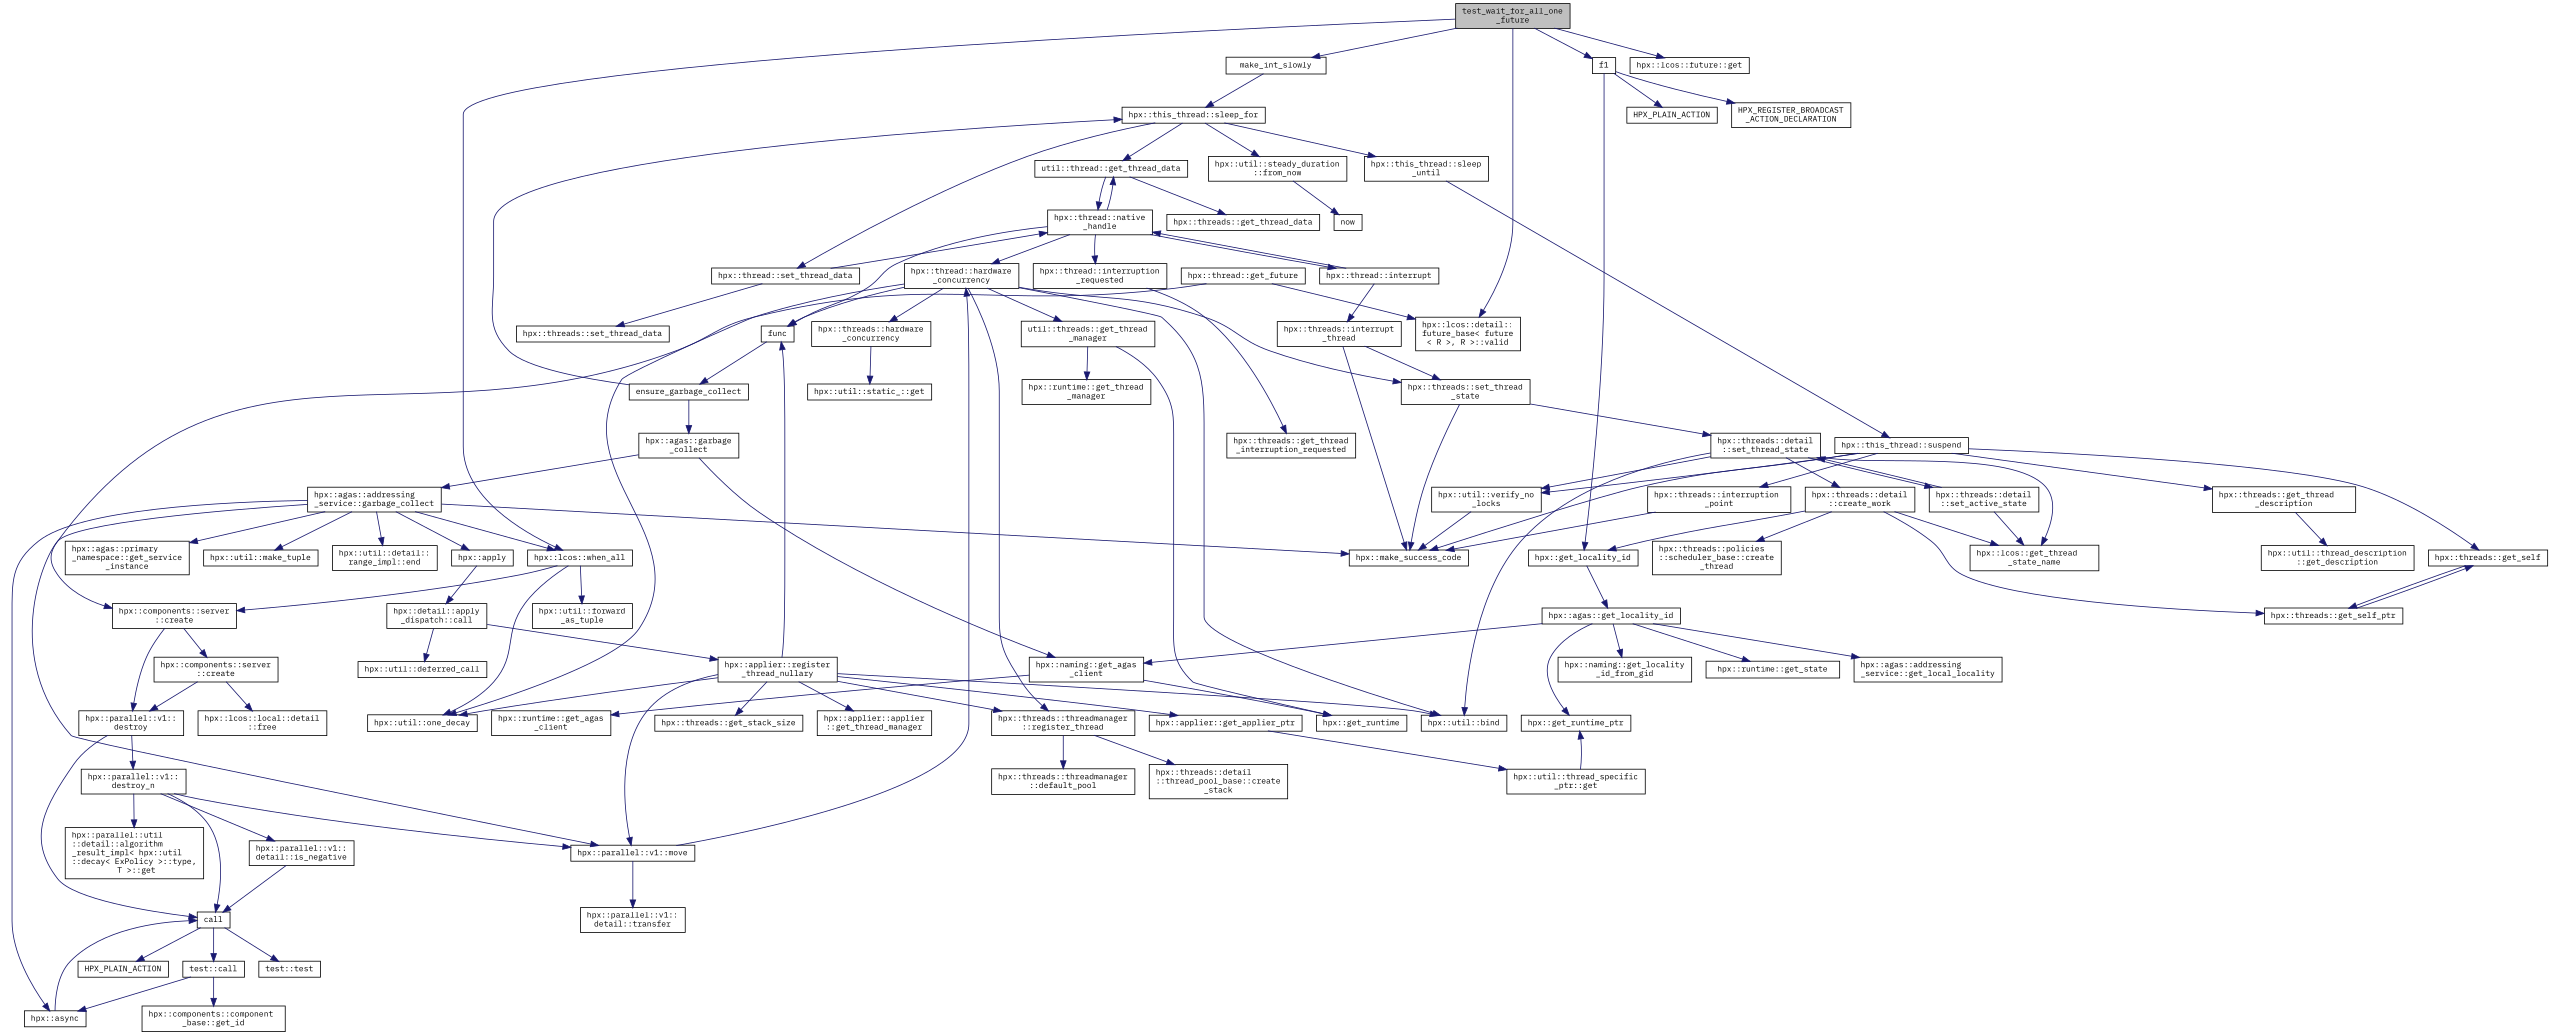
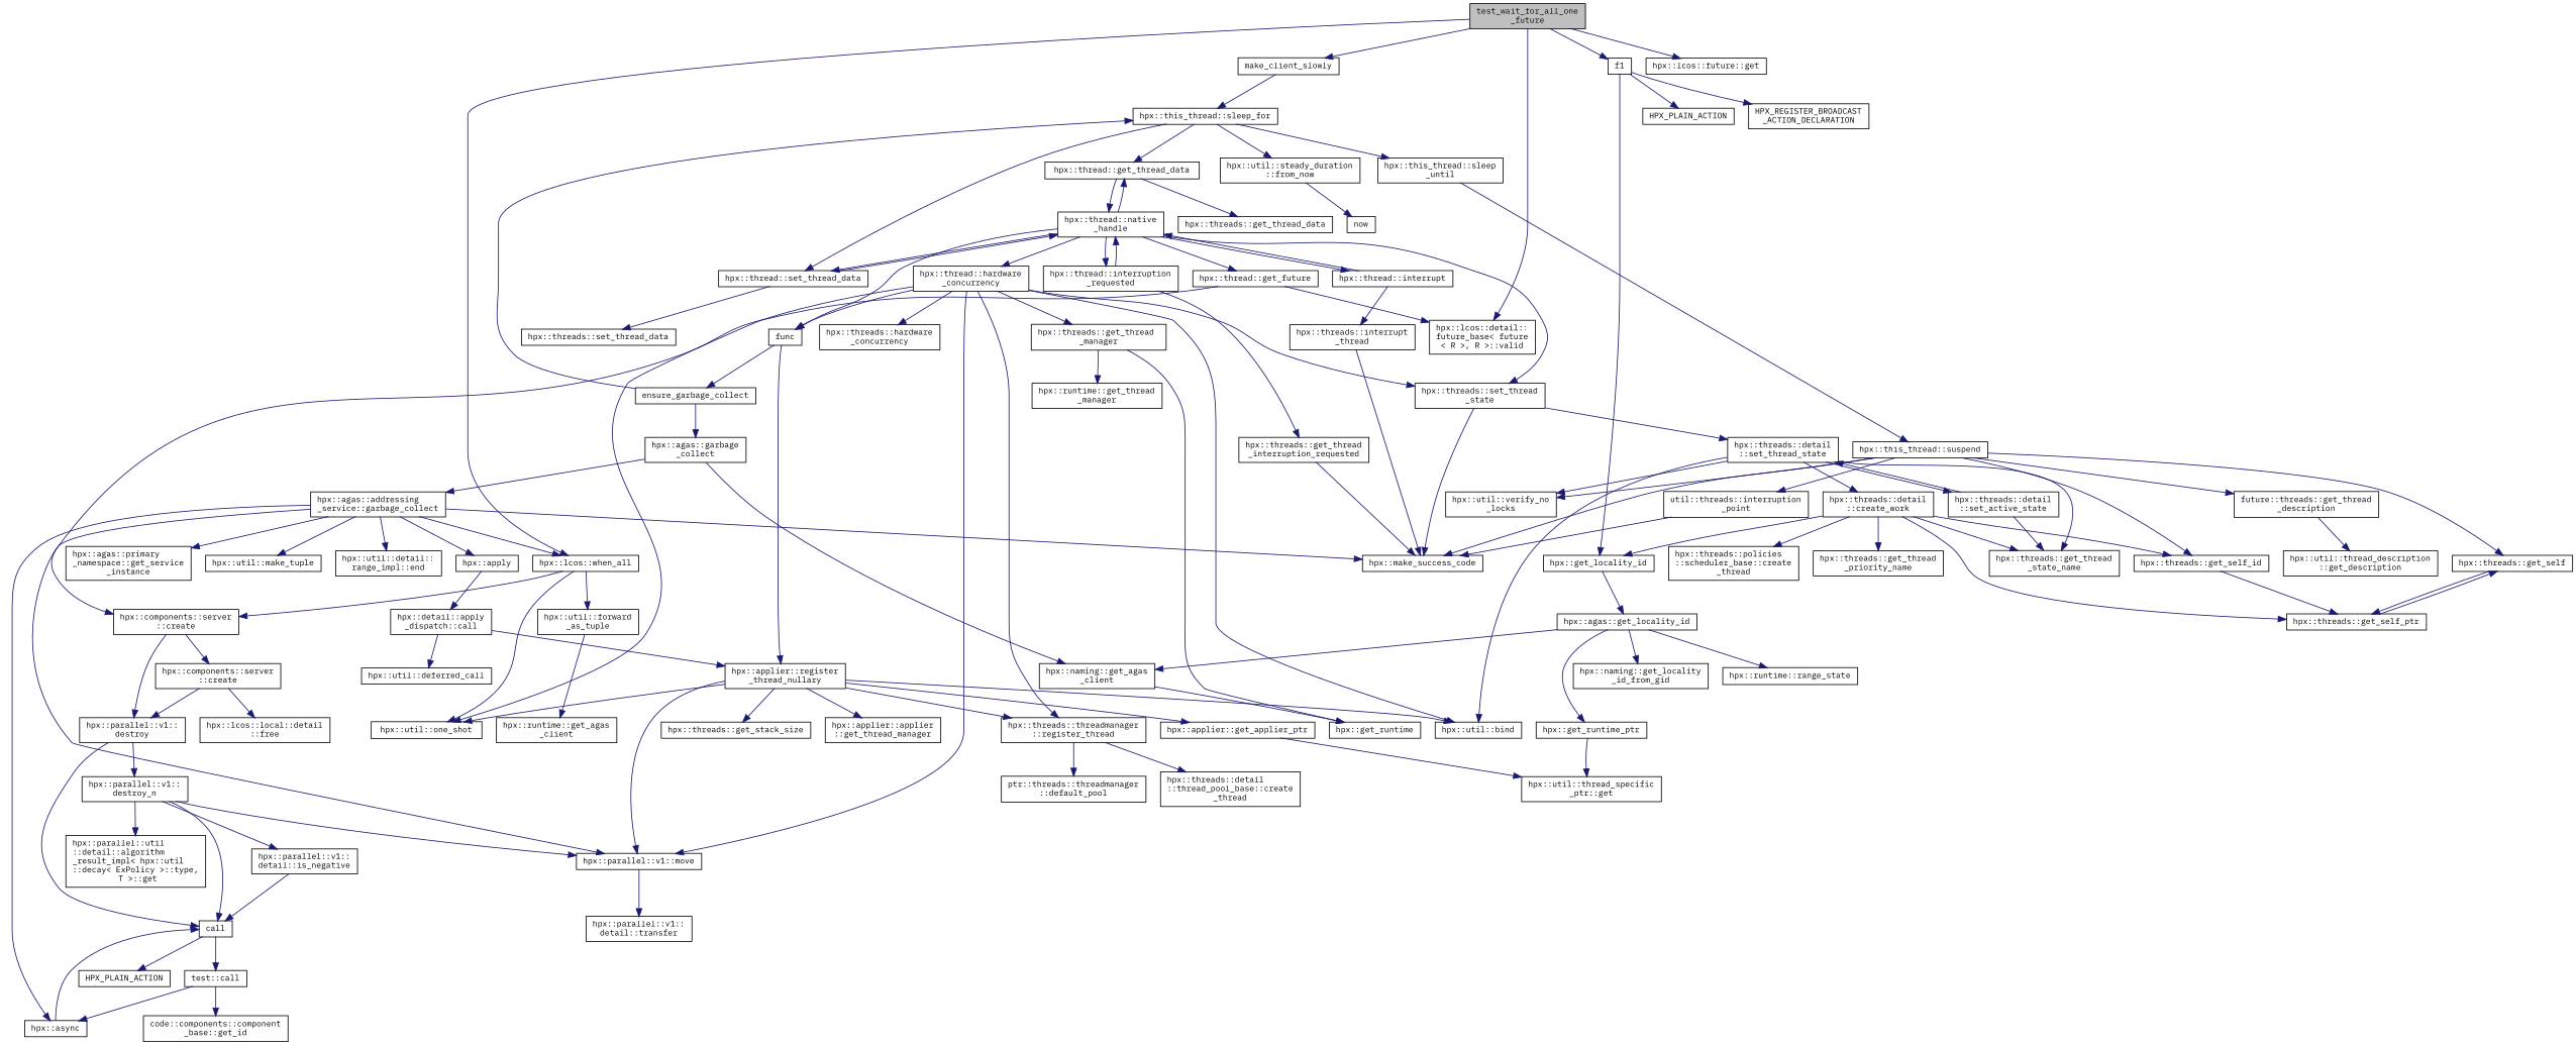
  digraph {
    fontname="IBM Plex Mono"
    rankdir=TB
    node [color=black fillcolor=white fontname="IBM Plex Mono" fontsize=10 shape=record style=filled]
    edge [color=midnightblue fontname="IBM Plex Mono" fontsize=10 labelfontname=Helvetica labelfontsize=10 style=solid]
    n1 [fillcolor=grey75 fontcolor=black height=0.2 label="test_wait_for_all_one\l_future" width=0.4]
-   n2 [height=0.2 label=make_int_slowly width=0.4]
+   n2 [height=0.2 label=make_client_slowly width=0.4]
    n3 [height=0.2 label="hpx::lcos::when_all" width=0.4]
    n4 [height=0.2 label="hpx::lcos::detail::\lfuture_base\< future\l\< R \>, R \>::valid" width=0.4]
    n5 [height=0.2 label=f1 width=0.4]
    n6 [height=0.2 label="hpx::lcos::future::get" width=0.4]
    n7 [height=0.2 label="hpx::this_thread::sleep_for" width=0.4]
-   n8 [height=0.2 label="hpx::util::one_decay" width=0.4]
+   n8 [height=0.2 label="hpx::util::one_shot" width=0.4]
    n9 [height=0.2 label="hpx::util::forward\l_as_tuple" width=0.4]
    n10 [height=0.2 label="hpx::components::server\l::create" width=0.4]
    n11 [height=0.2 label="hpx::get_locality_id" width=0.4]
    n12 [height=0.2 label=HPX_PLAIN_ACTION width=0.4]
    n13 [height=0.2 label="HPX_REGISTER_BROADCAST\l_ACTION_DECLARATION" width=0.4]
    n14 [height=0.2 label="hpx::this_thread::sleep\l_until" width=0.4]
    n15 [height=0.2 label="hpx::util::steady_duration\l::from_now" width=0.4]
-   n16 [height=0.2 label="util::thread::get_thread_data" width=0.4]
+   n16 [height=0.2 label="hpx::thread::get_thread_data" width=0.4]
    n17 [height=0.2 label="hpx::thread::set_thread_data" width=0.4]
    n18 [height=0.2 label="hpx::this_thread::suspend" width=0.4]
    n19 [height=0.2 label=now width=0.4]
    n20 [height=0.2 label="hpx::threads::get_thread_data" width=0.4]
    n21 [height=0.2 label="hpx::thread::native\l_handle" width=0.4]
    n22 [height=0.2 label="hpx::threads::set_thread_data" width=0.4]
    n23 [height=0.2 label="hpx::threads::get_self" width=0.4]
-   n25 [height=0.2 label="hpx::threads::interruption\l_point" width=0.4]
+   n24 [height=0.2 label="hpx::threads::get_self_id" width=0.4]
+   n25 [height=0.2 label="util::threads::interruption\l_point" width=0.4]
    n26 [height=0.2 label="hpx::make_success_code" width=0.4]
    n27 [height=0.2 label="hpx::util::verify_no\l_locks" width=0.4]
-   n28 [height=0.2 label="hpx::threads::get_thread\l_description" width=0.4]
+   n28 [height=0.2 label="future::threads::get_thread\l_description" width=0.4]
    n29 [height=0.2 label="hpx::threads::get_self_ptr" width=0.4]
    n30 [height=0.2 label="hpx::util::thread_description\l::get_description" width=0.4]
    n31 [height=0.2 label="hpx::thread::hardware\l_concurrency" width=0.4]
    n32 [height=0.2 label=func width=0.4]
    n33 [height=0.2 label="hpx::thread::interrupt" width=0.4]
    n34 [height=0.2 label="hpx::thread::interruption\l_requested" width=0.4]
    n35 [height=0.2 label="hpx::thread::get_future" width=0.4]
    n36 [height=0.2 label="hpx::threads::hardware\l_concurrency" width=0.4]
    n37 [height=0.2 label="hpx::util::bind" width=0.4]
    n38 [height=0.2 label="hpx::parallel::v1::move" width=0.4]
    n39 [height=0.2 label="hpx::threads::threadmanager\l::register_thread" width=0.4]
-   n40 [height=0.2 label="util::threads::get_thread\l_manager" width=0.4]
+   n40 [height=0.2 label="hpx::threads::get_thread\l_manager" width=0.4]
    n41 [height=0.2 label="hpx::threads::set_thread\l_state" width=0.4]
    n42 [height=0.2 label=ensure_garbage_collect width=0.4]
    n43 [height=0.2 label="hpx::threads::interrupt\l_thread" width=0.4]
    n44 [height=0.2 label="hpx::threads::get_thread\l_interruption_requested" width=0.4]
-   n45 [height=0.2 label="hpx::util::static_::get" width=0.4]
    n46 [height=0.2 label="hpx::parallel::v1::\ldetail::transfer" width=0.4]
-   n47 [height=0.2 label="hpx::threads::threadmanager\l::default_pool" width=0.4]
-   n48 [height=0.2 label="hpx::threads::detail\l::thread_pool_base::create\l_stack" width=0.4]
+   n47 [height=0.2 label="ptr::threads::threadmanager\l::default_pool" width=0.4]
+   n48 [height=0.2 label="hpx::threads::detail\l::thread_pool_base::create\l_thread" width=0.4]
    n49 [height=0.2 label="hpx::get_runtime" width=0.4]
    n50 [height=0.2 label="hpx::runtime::get_thread\l_manager" width=0.4]
    n51 [height=0.2 label="hpx::threads::detail\l::set_thread_state" width=0.4]
    n52 [height=0.2 label="hpx::agas::garbage\l_collect" width=0.4]
    n53 [height=0.2 label="hpx::naming::get_agas\l_client" width=0.4]
    n54 [height=0.2 label="hpx::agas::addressing\l_service::garbage_collect" width=0.4]
    n55 [height=0.2 label="hpx::runtime::get_agas\l_client" width=0.4]
    n56 [height=0.2 label="hpx::agas::primary\l_namespace::get_service\l_instance" width=0.4]
    n57 [height=0.2 label="hpx::util::make_tuple" width=0.4]
    n58 [height=0.2 label="hpx::util::detail::\lrange_impl::end" width=0.4]
    n59 [height=0.2 label="hpx::apply" width=0.4]
    n60 [height=0.2 label="hpx::async" width=0.4]
    n61 [height=0.2 label="hpx::detail::apply\l_dispatch::call" width=0.4]
    n62 [height=0.2 label=call width=0.4]
    n63 [height=0.2 label="hpx::applier::register\l_thread_nullary" width=0.4]
    n64 [height=0.2 label="hpx::util::deferred_call" width=0.4]
    n65 [height=0.2 label="hpx::applier::get_applier_ptr" width=0.4]
    n66 [height=0.2 label="hpx::threads::get_stack_size" width=0.4]
    n67 [height=0.2 label="hpx::applier::applier\l::get_thread_manager" width=0.4]
    n68 [height=0.2 label="hpx::util::thread_specific\l_ptr::get" width=0.4]
-   n69 [height=0.2 label="test::test" width=0.4]
    n70 [height=0.2 label=HPX_PLAIN_ACTION width=0.4]
    n71 [height=0.2 label="test::call" width=0.4]
-   n72 [height=0.2 label="hpx::components::component\l_base::get_id" width=0.4]
+   n72 [height=0.2 label="code::components::component\l_base::get_id" width=0.4]
    n73 [height=0.2 label="hpx::components::server\l::create" width=0.4]
    n74 [height=0.2 label="hpx::parallel::v1::\ldestroy" width=0.4]
    n75 [height=0.2 label="hpx::lcos::local::detail\l::free" width=0.4]
    n76 [height=0.2 label="hpx::parallel::v1::\ldestroy_n" width=0.4]
    n77 [height=0.2 label="hpx::parallel::v1::\ldetail::is_negative" width=0.4]
    n78 [height=0.2 label="hpx::parallel::util\l::detail::algorithm\l_result_impl\< hpx::util\l::decay\< ExPolicy \>::type,\l T \>::get" width=0.4]
-   n79 [height=0.2 label="hpx::lcos::get_thread\l_state_name" width=0.4]
+   n79 [height=0.2 label="hpx::threads::get_thread\l_state_name" width=0.4]
    n80 [height=0.2 label="hpx::threads::detail\l::set_active_state" width=0.4]
    n81 [height=0.2 label="hpx::threads::detail\l::create_work" width=0.4]
+   n82 [height=0.2 label="hpx::threads::get_thread\l_priority_name" width=0.4]
    n83 [height=0.2 label="hpx::threads::policies\l::scheduler_base::create\l_thread" width=0.4]
    n84 [height=0.2 label="hpx::agas::get_locality_id" width=0.4]
    n85 [height=0.2 label="hpx::get_runtime_ptr" width=0.4]
-   n86 [height=0.2 label="hpx::runtime::get_state" width=0.4]
-   n87 [height=0.2 label="hpx::agas::addressing\l_service::get_local_locality" width=0.4]
+   n86 [height=0.2 label="hpx::runtime::range_state" width=0.4]
    n88 [height=0.2 label="hpx::naming::get_locality\l_id_from_gid" width=0.4]
    n1 -> n2
    n1 -> n3
    n1 -> n4
    n1 -> n5
    n1 -> n6
    n2 -> n7
    n3 -> n8
    n3 -> n9
    n3 -> n10
    n5 -> n11
    n5 -> n12
    n5 -> n13
    n7 -> n14
    n7 -> n15
    n7 -> n16
    n7 -> n17
    n10 -> n73
    n10 -> n74
    n11 -> n84
    n14 -> n18
    n15 -> n19
    n16 -> n20
    n16 -> n21
    n17 -> n21
    n17 -> n22
    n18 -> n23
+   n18 -> n24
    n18 -> n25
    n18 -> n26
    n18 -> n27
    n18 -> n28
    n21 -> n16
+   n21 -> n17
    n21 -> n31
    n21 -> n32
    n21 -> n33
    n21 -> n34
+   n21 -> n35
    n23 -> n29
+   n24 -> n29
    n25 -> n26
    n28 -> n30
    n29 -> n23
    n31 -> n8
    n31 -> n32
    n31 -> n36
    n31 -> n37
-   n38 -> n31
+   n31 -> n38
    n31 -> n39
    n31 -> n40
    n31 -> n41
    n32 -> n42
    n33 -> n21
    n33 -> n43
+   n34 -> n21
    n34 -> n44
    n35 -> n4
    n35 -> n10
-   n36 -> n45
    n38 -> n46
    n39 -> n47
    n39 -> n48
    n40 -> n49
    n40 -> n50
    n41 -> n26
    n41 -> n51
    n42 -> n7
    n42 -> n52
    n43 -> n26
-   n43 -> n41
-   n27 -> n26
+   n21 -> n41
+   n44 -> n26
    n51 -> n27
    n51 -> n37
    n51 -> n79
    n51 -> n80
    n51 -> n81
    n52 -> n53
    n52 -> n54
    n53 -> n49
-   n53 -> n55
+   n9 -> n55
    n54 -> n3
    n54 -> n26
    n54 -> n38
    n54 -> n56
    n54 -> n57
    n54 -> n58
    n54 -> n59
    n54 -> n60
    n59 -> n61
    n60 -> n62
    n61 -> n63
    n61 -> n64
-   n62 -> n69
    n62 -> n70
    n62 -> n71
    n63 -> n8
-   n63 -> n32
+   n32 -> n63
    n63 -> n37
    n63 -> n38
    n63 -> n39
    n63 -> n65
    n63 -> n66
    n63 -> n67
    n65 -> n68
    n71 -> n60
    n71 -> n72
    n73 -> n74
    n73 -> n75
    n74 -> n62
    n74 -> n76
    n76 -> n38
    n76 -> n62
    n76 -> n77
    n76 -> n78
    n77 -> n62
    n80 -> n51
    n80 -> n79
    n81 -> n11
+   n81 -> n24
    n81 -> n29
    n81 -> n79
+   n81 -> n82
    n81 -> n83
    n84 -> n53
    n84 -> n85
    n84 -> n86
-   n84 -> n87
    n84 -> n88
-   n68 -> n85
+   n85 -> n68
  }
